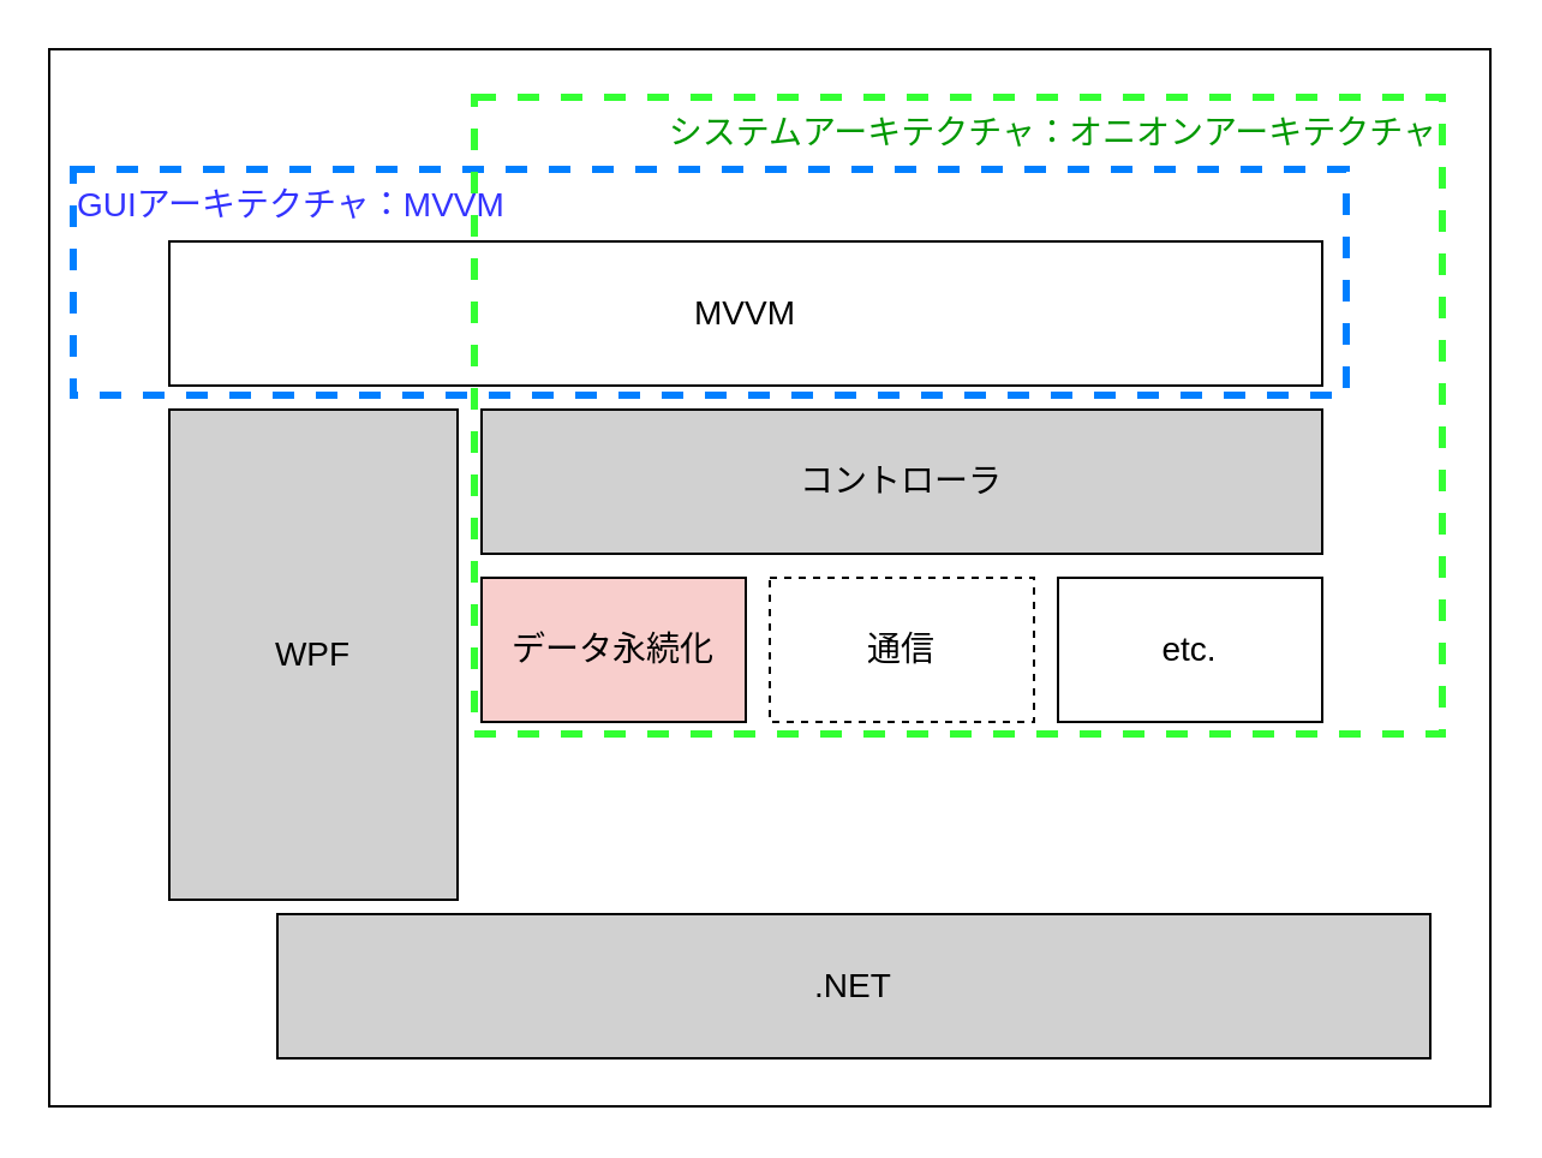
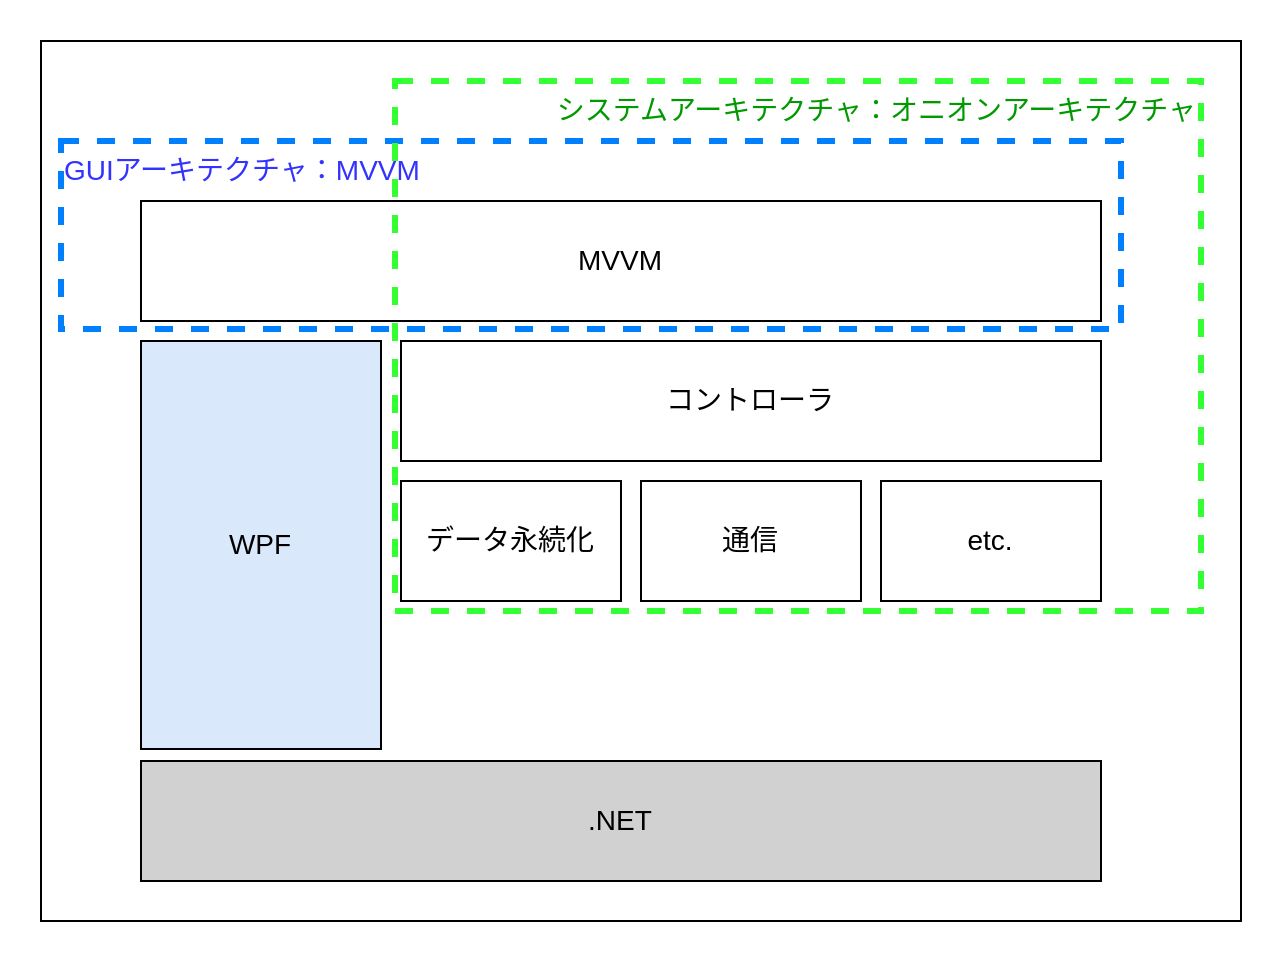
  <mxCell id="0" />
  <mxCell id="1" parent="0" />
  <mxCell id="2" value="" style="rounded=0;whiteSpace=wrap;html=1;fontSize=14;" vertex="1" parent="1"><mxGeometry x="20" y="20" width="600" height="440" as="geometry" /></mxCell>
- <mxCell id="3" value="WPF" style="rounded=0;whiteSpace=wrap;html=1;fillColor=#D1D1D1;fontSize=14;" vertex="1" parent="1"><mxGeometry x="70" y="170" width="120" height="204" as="geometry" /></mxCell>
- <mxCell id="4" value="データ永続化" style="rounded=0;whiteSpace=wrap;html=1;fontSize=14;fillColor=#f8cecc;" vertex="1" parent="1"><mxGeometry x="200" y="240" width="110" height="60" as="geometry" /></mxCell>
- <mxCell id="5" value="通信" style="rounded=0;whiteSpace=wrap;html=1;fontSize=14;dashed=1;" vertex="1" parent="1"><mxGeometry x="320" y="240" width="110" height="60" as="geometry" /></mxCell>
+ <mxCell id="3" value="WPF" style="rounded=0;whiteSpace=wrap;html=1;fillColor=#dae8fc;fontSize=14;" vertex="1" parent="1"><mxGeometry x="70" y="170" width="120" height="204" as="geometry" /></mxCell>
+ <mxCell id="4" value="データ永続化" style="rounded=0;whiteSpace=wrap;html=1;fontSize=14;" vertex="1" parent="1"><mxGeometry x="200" y="240" width="110" height="60" as="geometry" /></mxCell>
+ <mxCell id="5" value="通信" style="rounded=0;whiteSpace=wrap;html=1;fontSize=14;" vertex="1" parent="1"><mxGeometry x="320" y="240" width="110" height="60" as="geometry" /></mxCell>
  <mxCell id="6" value="etc." style="rounded=0;whiteSpace=wrap;html=1;fontSize=14;" vertex="1" parent="1"><mxGeometry x="440" y="240" width="110" height="60" as="geometry" /></mxCell>
- <mxCell id="7" value="コントローラ" style="rounded=0;whiteSpace=wrap;html=1;fontSize=14;fillColor=#d1d1d1;" vertex="1" parent="1"><mxGeometry x="200" y="170" width="350" height="60" as="geometry" /></mxCell>
+ <mxCell id="7" value="コントローラ" style="rounded=0;whiteSpace=wrap;html=1;fontSize=14;" vertex="1" parent="1"><mxGeometry x="200" y="170" width="350" height="60" as="geometry" /></mxCell>
  <mxCell id="8" value="MVVM" style="rounded=0;whiteSpace=wrap;html=1;fontSize=14;" vertex="1" parent="1"><mxGeometry x="70" y="100" width="480" height="60" as="geometry" /></mxCell>
  <mxCell id="9" value="GUIアーキテクチャ：MVVM" style="rounded=0;whiteSpace=wrap;html=1;dashed=1;fillColor=none;strokeWidth=3;strokeColor=#007FFF;verticalAlign=top;align=left;fontColor=#3333FF;fontSize=14;" vertex="1" parent="1"><mxGeometry x="30" y="70" width="530" height="94" as="geometry" /></mxCell>
  <mxCell id="10" value="システムアーキテクチャ：オニオンアーキテクチャ" style="rounded=0;whiteSpace=wrap;html=1;dashed=1;fillColor=none;strokeWidth=3;strokeColor=#33FF33;verticalAlign=top;align=right;fontColor=#009900;fontSize=14;" vertex="1" parent="1"><mxGeometry x="197" y="40" width="403" height="265" as="geometry" /></mxCell>
- <mxCell id="11" value=".NET" style="rounded=0;whiteSpace=wrap;html=1;fillColor=#D1D1D1;fontSize=14;" vertex="1" parent="1"><mxGeometry x="115" y="380" width="480" height="60" as="geometry" /></mxCell>
+ <mxCell id="11" value=".NET" style="rounded=0;whiteSpace=wrap;html=1;fillColor=#D1D1D1;fontSize=14;" vertex="1" parent="1"><mxGeometry x="70" y="380" width="480" height="60" as="geometry" /></mxCell>
